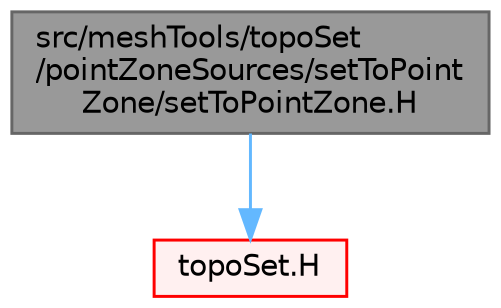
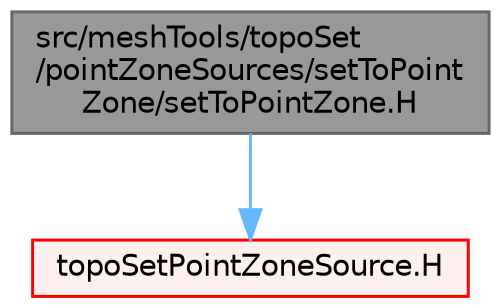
  digraph {
    node [fontname=Helvetica fontsize=10 shape=box style=filled]
    n1 [color=gray40 fillcolor=grey60 fontcolor=black height=0.2 label="src/meshTools/topoSet\l/pointZoneSources/setToPoint\lZone/setToPointZone.H" width=0.4]
-   n2 [color=red fillcolor="#FFF0F0" height=0.2 label="topoSet.H" width=0.4]
+   n2 [color=red fillcolor="#FFF0F0" height=0.2 label="topoSetPointZoneSource.H" width=0.4]
    n1 -> n2 [color=steelblue1 fontname=Helvetica fontsize=10 labelfontname=Helvetica labelfontsize=10 style=solid]
  }
